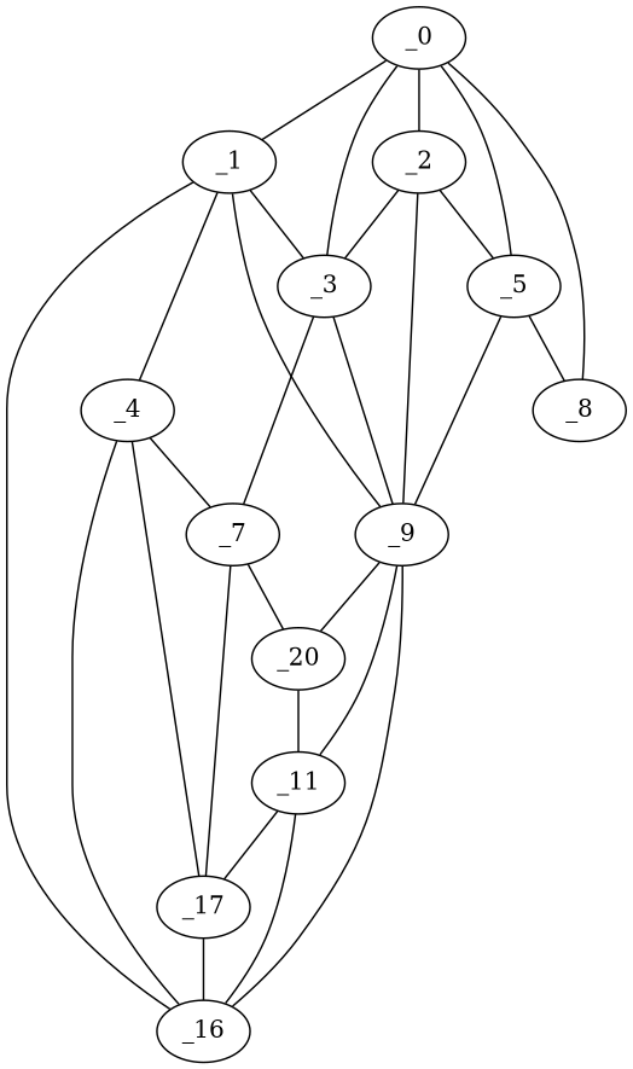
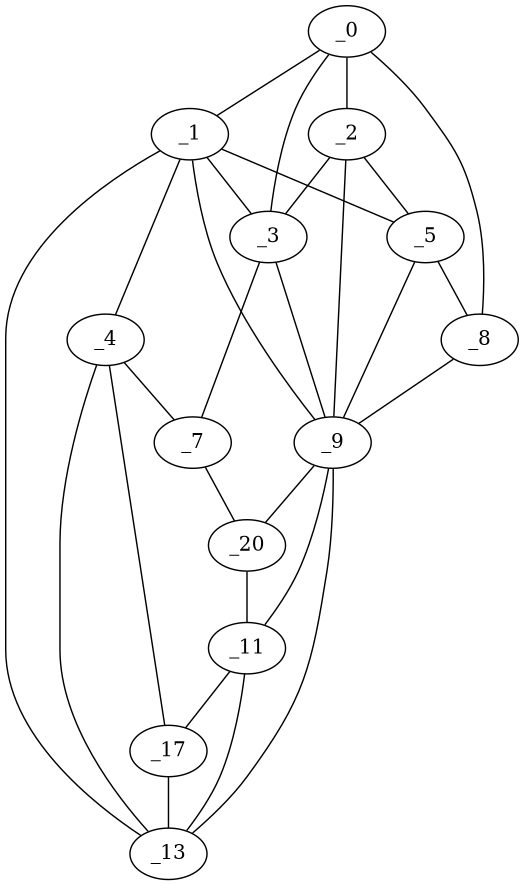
  graph {
    node [x=88]
    edge [valence=2]
    _0 [x=41 y=40]
    _1 [x=47 y=120]
    _2 [x=48 y=41]
    _3 [x=49 y=56]
    _5 [x=54 y=29]
    _8 [x=64 y=3]
    _4 [x=51 y=112]
-   _13 [x=90 y=117 label=_16]
+   _13 [x=90 y=117]
    _9 [y=67]
    _7 [x=62 y=93]
    n11 [label=_17 x=89 y=108]
    n12 [label=_20 y=81]
    _11 [x=89 y=96]
    _0 -- _1 [valence=1]
    _0 -- _2
    _0 -- _3 [valence=1]
-   _0 -- _5 [valence=1]
+   _1 -- _5 [valence=1]
    _0 -- _8 [valence=1]
    _1 -- _3
    _1 -- _4 [valence=1]
    _1 -- _13 [valence=1]
    _1 -- _9 [valence=1]
    _2 -- _3
    _2 -- _5
    _2 -- _9
    _3 -- _9
    _3 -- _7
    _5 -- _8 [valence=1]
    _5 -- _9
+   _8 -- _9 [valence=1]
    _4 -- _13 [valence=1]
    _4 -- _7
    _4 -- n11
    _9 -- _13 [valence=1]
    _9 -- n12
    _9 -- _11
-   _7 -- n11
    _7 -- n12 [valence=1]
    n11 -- _13
    n12 -- _11
    _11 -- _13 [valence=1]
    _11 -- n11
  }
